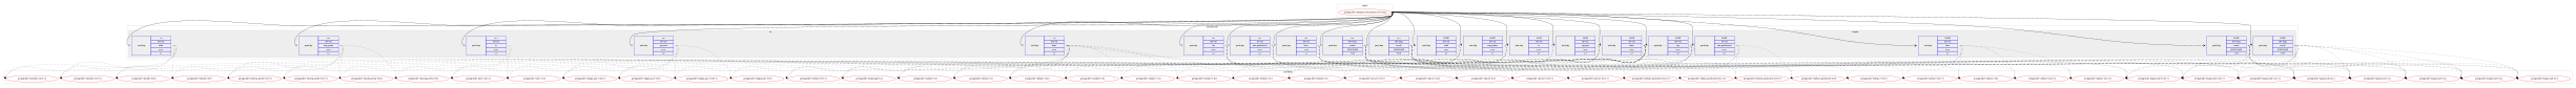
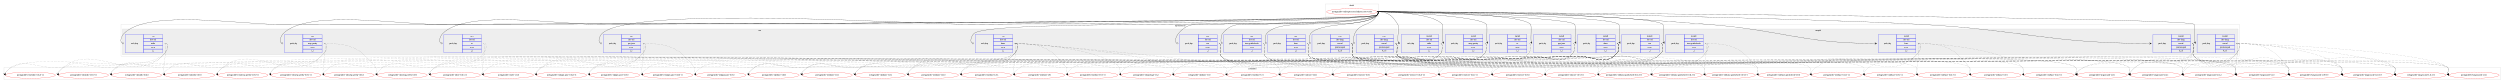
  digraph {
    compound=true
    concentrate=true
    fontname=Merriweather
    fontsize=10
    newrank=true
    rankdir=TB
    ranksep=1.5
    node [color=red fontname=Merriweather fontsize=10]
    edge [arrowhead=vee fontname=Merriweather headport=w style=dotted tailport=e weight=100]
    n1 [label="portage://dev-ml/expect_test_helpers_core-0.17.0" width=4]
    n2 [color=blue label=<<TABLE BORDER="0" CELLBORDER="1" CELLSPACING="0" CELLPADDING="4" WIDTH="220"><TR><TD ROWSPAN="6" CELLPADDING="30">pack_dep</TD></TR><TR><TD WIDTH="110">install</TD></TR><TR><TD>dev-lang</TD></TR><TR><TD>ocaml</TD></TR><TR><TD>greaterequal</TD></TR><TR><TD>[4,,,4]</TD></TR></TABLE>> shape=none]
    n3 [color=blue label=<<TABLE BORDER="0" CELLBORDER="1" CELLSPACING="0" CELLPADDING="4" WIDTH="220"><TR><TD ROWSPAN="6" CELLPADDING="30">pack_dep</TD></TR><TR><TD WIDTH="110">install</TD></TR><TR><TD>dev-lang</TD></TR><TR><TD>ocaml</TD></TR><TR><TD>greaterequal</TD></TR><TR><TD>[5,,,5]</TD></TR></TABLE>> shape=none]
    n4 [color=blue label=<<TABLE BORDER="0" CELLBORDER="1" CELLSPACING="0" CELLPADDING="4" WIDTH="220"><TR><TD ROWSPAN="6" CELLPADDING="30">pack_dep</TD></TR><TR><TD WIDTH="110">install</TD></TR><TR><TD>dev-ml</TD></TR><TR><TD>base</TD></TR><TR><TD>none</TD></TR><TR><TD>[,,]</TD></TR></TABLE>> shape=none]
    n5 [color=blue label=<<TABLE BORDER="0" CELLBORDER="1" CELLSPACING="0" CELLPADDING="4" WIDTH="220"><TR><TD ROWSPAN="6" CELLPADDING="30">pack_dep</TD></TR><TR><TD WIDTH="110">install</TD></TR><TR><TD>dev-ml</TD></TR><TR><TD>base_quickcheck</TD></TR><TR><TD>none</TD></TR><TR><TD>[,,]</TD></TR></TABLE>> shape=none]
    n6 [color=blue label=<<TABLE BORDER="0" CELLBORDER="1" CELLSPACING="0" CELLPADDING="4" WIDTH="220"><TR><TD ROWSPAN="6" CELLPADDING="30">pack_dep</TD></TR><TR><TD WIDTH="110">install</TD></TR><TR><TD>dev-ml</TD></TR><TR><TD>core</TD></TR><TR><TD>none</TD></TR><TR><TD>[,,]</TD></TR></TABLE>> shape=none]
    n7 [color=blue label=<<TABLE BORDER="0" CELLBORDER="1" CELLSPACING="0" CELLPADDING="4" WIDTH="220"><TR><TD ROWSPAN="6" CELLPADDING="30">pack_dep</TD></TR><TR><TD WIDTH="110">install</TD></TR><TR><TD>dev-ml</TD></TR><TR><TD>dune</TD></TR><TR><TD>none</TD></TR><TR><TD>[,,]</TD></TR></TABLE>> shape=none]
    n8 [color=blue label=<<TABLE BORDER="0" CELLBORDER="1" CELLSPACING="0" CELLPADDING="4" WIDTH="220"><TR><TD ROWSPAN="6" CELLPADDING="30">pack_dep</TD></TR><TR><TD WIDTH="110">install</TD></TR><TR><TD>dev-ml</TD></TR><TR><TD>ppx_jane</TD></TR><TR><TD>none</TD></TR><TR><TD>[,,]</TD></TR></TABLE>> shape=none]
    n9 [color=blue label=<<TABLE BORDER="0" CELLBORDER="1" CELLSPACING="0" CELLPADDING="4" WIDTH="220"><TR><TD ROWSPAN="6" CELLPADDING="30">pack_dep</TD></TR><TR><TD WIDTH="110">install</TD></TR><TR><TD>dev-ml</TD></TR><TR><TD>re</TD></TR><TR><TD>none</TD></TR><TR><TD>[,,]</TD></TR></TABLE>> shape=none]
    n10 [color=blue label=<<TABLE BORDER="0" CELLBORDER="1" CELLSPACING="0" CELLPADDING="4" WIDTH="220"><TR><TD ROWSPAN="6" CELLPADDING="30">pack_dep</TD></TR><TR><TD WIDTH="110">install</TD></TR><TR><TD>dev-ml</TD></TR><TR><TD>sexp_pretty</TD></TR><TR><TD>none</TD></TR><TR><TD>[,,]</TD></TR></TABLE>> shape=none]
    n11 [color=blue label=<<TABLE BORDER="0" CELLBORDER="1" CELLSPACING="0" CELLPADDING="4" WIDTH="220"><TR><TD ROWSPAN="6" CELLPADDING="30">pack_dep</TD></TR><TR><TD WIDTH="110">install</TD></TR><TR><TD>dev-ml</TD></TR><TR><TD>stdio</TD></TR><TR><TD>none</TD></TR><TR><TD>[,,]</TD></TR></TABLE>> shape=none]
    n12 [color=blue label=<<TABLE BORDER="0" CELLBORDER="1" CELLSPACING="0" CELLPADDING="4" WIDTH="220"><TR><TD ROWSPAN="6" CELLPADDING="30">pack_dep</TD></TR><TR><TD WIDTH="110">run</TD></TR><TR><TD>dev-lang</TD></TR><TR><TD>ocaml</TD></TR><TR><TD>greaterequal</TD></TR><TR><TD>[4,,,4]</TD></TR></TABLE>> shape=none]
    n13 [color=blue label=<<TABLE BORDER="0" CELLBORDER="1" CELLSPACING="0" CELLPADDING="4" WIDTH="220"><TR><TD ROWSPAN="6" CELLPADDING="30">pack_dep</TD></TR><TR><TD WIDTH="110">run</TD></TR><TR><TD>dev-lang</TD></TR><TR><TD>ocaml</TD></TR><TR><TD>greaterequal</TD></TR><TR><TD>[5,,,5]</TD></TR></TABLE>> shape=none]
    n14 [color=blue label=<<TABLE BORDER="0" CELLBORDER="1" CELLSPACING="0" CELLPADDING="4" WIDTH="220"><TR><TD ROWSPAN="6" CELLPADDING="30">pack_dep</TD></TR><TR><TD WIDTH="110">run</TD></TR><TR><TD>dev-ml</TD></TR><TR><TD>base</TD></TR><TR><TD>none</TD></TR><TR><TD>[,,]</TD></TR></TABLE>> shape=none]
    n15 [color=blue label=<<TABLE BORDER="0" CELLBORDER="1" CELLSPACING="0" CELLPADDING="4" WIDTH="220"><TR><TD ROWSPAN="6" CELLPADDING="30">pack_dep</TD></TR><TR><TD WIDTH="110">run</TD></TR><TR><TD>dev-ml</TD></TR><TR><TD>base_quickcheck</TD></TR><TR><TD>none</TD></TR><TR><TD>[,,]</TD></TR></TABLE>> shape=none]
    n16 [color=blue label=<<TABLE BORDER="0" CELLBORDER="1" CELLSPACING="0" CELLPADDING="4" WIDTH="220"><TR><TD ROWSPAN="6" CELLPADDING="30">pack_dep</TD></TR><TR><TD WIDTH="110">run</TD></TR><TR><TD>dev-ml</TD></TR><TR><TD>core</TD></TR><TR><TD>none</TD></TR><TR><TD>[,,]</TD></TR></TABLE>> shape=none]
    n17 [color=blue label=<<TABLE BORDER="0" CELLBORDER="1" CELLSPACING="0" CELLPADDING="4" WIDTH="220"><TR><TD ROWSPAN="6" CELLPADDING="30">pack_dep</TD></TR><TR><TD WIDTH="110">run</TD></TR><TR><TD>dev-ml</TD></TR><TR><TD>dune</TD></TR><TR><TD>none</TD></TR><TR><TD>[,,]</TD></TR></TABLE>> shape=none]
    n18 [color=blue label=<<TABLE BORDER="0" CELLBORDER="1" CELLSPACING="0" CELLPADDING="4" WIDTH="220"><TR><TD ROWSPAN="6" CELLPADDING="30">pack_dep</TD></TR><TR><TD WIDTH="110">run</TD></TR><TR><TD>dev-ml</TD></TR><TR><TD>ppx_jane</TD></TR><TR><TD>none</TD></TR><TR><TD>[,,]</TD></TR></TABLE>> shape=none]
    n19 [color=blue label=<<TABLE BORDER="0" CELLBORDER="1" CELLSPACING="0" CELLPADDING="4" WIDTH="220"><TR><TD ROWSPAN="6" CELLPADDING="30">pack_dep</TD></TR><TR><TD WIDTH="110">run</TD></TR><TR><TD>dev-ml</TD></TR><TR><TD>re</TD></TR><TR><TD>none</TD></TR><TR><TD>[,,]</TD></TR></TABLE>> shape=none]
    n20 [color=blue label=<<TABLE BORDER="0" CELLBORDER="1" CELLSPACING="0" CELLPADDING="4" WIDTH="220"><TR><TD ROWSPAN="6" CELLPADDING="30">pack_dep</TD></TR><TR><TD WIDTH="110">run</TD></TR><TR><TD>dev-ml</TD></TR><TR><TD>sexp_pretty</TD></TR><TR><TD>none</TD></TR><TR><TD>[,,]</TD></TR></TABLE>> shape=none]
    n21 [color=blue label=<<TABLE BORDER="0" CELLBORDER="1" CELLSPACING="0" CELLPADDING="4" WIDTH="220"><TR><TD ROWSPAN="6" CELLPADDING="30">pack_dep</TD></TR><TR><TD WIDTH="110">run</TD></TR><TR><TD>dev-ml</TD></TR><TR><TD>stdio</TD></TR><TR><TD>none</TD></TR><TR><TD>[,,]</TD></TR></TABLE>> shape=none]
    n22 [label="portage://dev-lang/ocaml-5.2.0" width=4]
    n23 [label="portage://dev-lang/ocaml-4.14.2" width=4]
    n24 [label="portage://dev-lang/ocaml-4.14.1" width=4]
    n25 [label="portage://dev-lang/ocaml-4.13.1" width=4]
    n26 [label="portage://dev-lang/ocaml-4.12.1" width=4]
    n27 [label="portage://dev-lang/ocaml-4.11.2-r2" width=4]
    n28 [label="portage://dev-lang/ocaml-4.10.2-r3" width=4]
    n29 [label="portage://dev-lang/ocaml-4.09.0-r3" width=4]
    n30 [label="portage://dev-ml/base-0.17.1" width=4]
    n31 [label="portage://dev-ml/base-0.16.3-r1" width=4]
    n32 [label="portage://dev-ml/base-0.15.1-r2" width=4]
    n33 [label="portage://dev-ml/base-0.14.3-r2" width=4]
    n34 [label="portage://dev-ml/base-0.14.0-r2" width=4]
    n35 [label="portage://dev-ml/base_quickcheck-0.17.0" width=4]
    n36 [label="portage://dev-ml/base_quickcheck-0.15.0-r3" width=4]
    n37 [label="portage://dev-ml/base_quickcheck-0.14.1-r2" width=4]
    n38 [label="portage://dev-ml/base_quickcheck-0.14.0-r1" width=4]
    n39 [label="portage://dev-ml/core-0.17.1" width=4]
    n40 [label="portage://dev-ml/core-0.16.1" width=4]
    n41 [label="portage://dev-ml/core-0.15.1-r1" width=4]
+   n42 [label="portage://dev-ml/core-0.15.0" width=4]
    n43 [label="portage://dev-ml/core-0.14.1-r1" width=4]
    n44 [label="portage://dev-ml/core-0.14.0-r6" width=4]
    n45 [label="portage://dev-ml/dune-3.16.0" width=4]
    n46 [label="portage://dev-ml/dune-3.13.1" width=4]
    n47 [label="portage://dev-ml/dune-3.11.1" width=4]
    n48 [label="portage://dev-ml/dune-3.10.0" width=4]
    n49 [label="portage://dev-ml/dune-3.7.1" width=4]
    n50 [label="portage://dev-ml/dune-3.7.0" width=4]
    n51 [label="portage://dev-ml/portage-3.6.2" width=4]
    n52 [label="portage://dev-ml/dune-2.9.3-r3" width=4]
    n53 [label="portage://dev-ml/dune-2.9.1" width=4]
    n54 [label="portage://dev-ml/dune-2.8.4" width=4]
    n55 [label="portage://dev-ml/ppx_jane-0.17.0" width=4]
    n56 [label="portage://dev-ml/ppx_jane-0.16.0-r1" width=4]
    n57 [label="portage://dev-ml/ppx_jane-0.15.0" width=4]
    n58 [label="portage://dev-ml/ppx_jane-0.14.0-r1" width=4]
    n59 [label="portage://dev-ml/re-1.11.0" width=4]
    n60 [label="portage://dev-ml/re-1.10.4-r2" width=4]
    n61 [label="portage://dev-ml/sexp_pretty-0.17.0" width=4]
    n62 [label="portage://dev-ml/sexp_pretty-0.16.0" width=4]
    n63 [label="portage://dev-ml/sexp_pretty-0.15.1-r1" width=4]
    n64 [label="portage://dev-ml/sexp_pretty-0.15.0-r1" width=4]
    n65 [label="portage://dev-ml/stdio-0.17.0" width=4]
    n66 [label="portage://dev-ml/stdio-0.16.0" width=4]
    n67 [label="portage://dev-ml/stdio-0.15.0-r1" width=4]
    n68 [label="portage://dev-ml/stdio-0.14.0-r2" width=4]
    subgraph cluster_1 {
      color=gray
      label=<<i>ebuild</i>>
      rank=same
      n1
    }
    subgraph cluster_2 {
      color=gray
      label=<<i>dependencies</i>>
      subgraph cluster_3 {
        color=gray
        fillcolor="#eeeeee"
        label=<<i>compile</i>>
        style=filled
        subgraph sub_4 {
          color=gray
          fillcolor="#eeeeee"
          label=<<i>compile</i>>
          style=filled
          n2
        }
        subgraph sub_5 {
          color=gray
          fillcolor="#eeeeee"
          label=<<i>compile</i>>
          style=filled
          n3
        }
        subgraph sub_6 {
          color=gray
          fillcolor="#eeeeee"
          label=<<i>compile</i>>
          style=filled
          n4
        }
        subgraph sub_7 {
          color=gray
          fillcolor="#eeeeee"
          label=<<i>compile</i>>
          style=filled
          n5
        }
        subgraph sub_8 {
          color=gray
          fillcolor="#eeeeee"
          label=<<i>compile</i>>
          style=filled
          n6
        }
        subgraph sub_9 {
          color=gray
          fillcolor="#eeeeee"
          label=<<i>compile</i>>
          style=filled
          n7
        }
        subgraph sub_10 {
          color=gray
          fillcolor="#eeeeee"
          label=<<i>compile</i>>
          style=filled
          n8
        }
        subgraph sub_11 {
          color=gray
          fillcolor="#eeeeee"
          label=<<i>compile</i>>
          style=filled
          n9
        }
        subgraph sub_12 {
          color=gray
          fillcolor="#eeeeee"
          label=<<i>compile</i>>
          style=filled
          n10
        }
        subgraph sub_13 {
          color=gray
          fillcolor="#eeeeee"
          label=<<i>compile</i>>
          style=filled
          n11
        }
      }
      subgraph cluster_14 {
        color=gray
        fillcolor="#eeeeee"
        label=<<i>compile and run</i>>
        style=filled
      }
      subgraph cluster_15 {
        color=gray
        fillcolor="#eeeeee"
        label=<<i>run</i>>
        style=filled
        subgraph sub_16 {
          color=gray
          fillcolor="#eeeeee"
          label=<<i>run</i>>
          style=filled
          n12
        }
        subgraph sub_17 {
          color=gray
          fillcolor="#eeeeee"
          label=<<i>run</i>>
          style=filled
          n13
        }
        subgraph sub_18 {
          color=gray
          fillcolor="#eeeeee"
          label=<<i>run</i>>
          style=filled
          n14
        }
        subgraph sub_19 {
          color=gray
          fillcolor="#eeeeee"
          label=<<i>run</i>>
          style=filled
          n15
        }
        subgraph sub_20 {
          color=gray
          fillcolor="#eeeeee"
          label=<<i>run</i>>
          style=filled
          n16
        }
        subgraph sub_21 {
          color=gray
          fillcolor="#eeeeee"
          label=<<i>run</i>>
          style=filled
          n17
        }
        subgraph sub_22 {
          color=gray
          fillcolor="#eeeeee"
          label=<<i>run</i>>
          style=filled
          n18
        }
        subgraph sub_23 {
          color=gray
          fillcolor="#eeeeee"
          label=<<i>run</i>>
          style=filled
          n19
        }
        subgraph sub_24 {
          color=gray
          fillcolor="#eeeeee"
          label=<<i>run</i>>
          style=filled
          n20
        }
        subgraph sub_25 {
          color=gray
          fillcolor="#eeeeee"
          label=<<i>run</i>>
          style=filled
          n21
        }
      }
    }
    subgraph cluster_26 {
      color=gray
      label=<<i>candidates</i>>
      rank=same
      subgraph sub_27 {
        color=black
        label=<<i>candidates</i>>
        nodesep=1
        rank=same
        n22
        n23
        n24
        n25
        n26
        n27
        n28
        n29
      }
      subgraph sub_28 {
        color=black
        label=<<i>candidates</i>>
        nodesep=1
        rank=same
        n22
        n23
        n24
        n25
        n26
        n27
        n28
        n29
      }
      subgraph sub_29 {
        color=black
        label=<<i>candidates</i>>
        nodesep=1
        rank=same
        n30
        n31
        n32
        n33
        n34
      }
      subgraph sub_30 {
        color=black
        label=<<i>candidates</i>>
        nodesep=1
        rank=same
        n35
        n36
        n37
        n38
      }
      subgraph sub_31 {
        color=black
        label=<<i>candidates</i>>
        nodesep=1
        rank=same
        n39
        n40
        n41
+       n42
        n43
        n44
      }
      subgraph sub_32 {
        color=black
        label=<<i>candidates</i>>
        nodesep=1
        rank=same
        n45
        n46
        n47
        n48
        n49
        n50
        n51
        n52
        n53
        n54
      }
      subgraph sub_33 {
        color=black
        label=<<i>candidates</i>>
        nodesep=1
        rank=same
        n55
        n56
        n57
        n58
      }
      subgraph sub_34 {
        color=black
        label=<<i>candidates</i>>
        nodesep=1
        rank=same
        n59
        n60
      }
      subgraph sub_35 {
        color=black
        label=<<i>candidates</i>>
        nodesep=1
        rank=same
        n61
        n62
        n63
        n64
      }
      subgraph sub_36 {
        color=black
        label=<<i>candidates</i>>
        nodesep=1
        rank=same
        n65
        n66
        n67
        n68
      }
      subgraph sub_37 {
        color=black
        label=<<i>candidates</i>>
        nodesep=1
        rank=same
        n22
        n23
        n24
        n25
        n26
        n27
        n28
        n29
      }
      subgraph sub_38 {
        color=black
        label=<<i>candidates</i>>
        nodesep=1
        rank=same
        n22
        n23
        n24
        n25
        n26
        n27
        n28
        n29
      }
      subgraph sub_39 {
        color=black
        label=<<i>candidates</i>>
        nodesep=1
        rank=same
        n30
        n31
        n32
        n33
        n34
      }
      subgraph sub_40 {
        color=black
        label=<<i>candidates</i>>
        nodesep=1
        rank=same
        n35
        n36
        n37
        n38
      }
      subgraph sub_41 {
        color=black
        label=<<i>candidates</i>>
        nodesep=1
        rank=same
        n39
        n40
        n41
+       n42
        n43
        n44
      }
      subgraph sub_42 {
        color=black
        label=<<i>candidates</i>>
        nodesep=1
        rank=same
        n45
        n46
        n47
        n48
        n49
        n50
        n51
        n52
        n53
        n54
      }
      subgraph sub_43 {
        color=black
        label=<<i>candidates</i>>
        nodesep=1
        rank=same
        n55
        n56
        n57
        n58
      }
      subgraph sub_44 {
        color=black
        label=<<i>candidates</i>>
        nodesep=1
        rank=same
        n59
        n60
      }
      subgraph sub_45 {
        color=black
        label=<<i>candidates</i>>
        nodesep=1
        rank=same
        n61
        n62
        n63
        n64
      }
      subgraph sub_46 {
        color=black
        label=<<i>candidates</i>>
        nodesep=1
        rank=same
        n65
        n66
        n67
        n68
      }
    }
    n1 -> n2 [style=solid weight=20]
    n1 -> n3 [style=solid weight=20]
    n1 -> n4 [style=solid weight=20]
    n1 -> n5 [style=solid weight=20]
    n1 -> n6 [style=solid weight=20]
    n1 -> n7 [style=solid weight=20]
    n1 -> n8 [style=solid weight=20]
    n1 -> n9 [style=solid weight=20]
    n1 -> n10 [style=solid weight=20]
    n1 -> n11 [style=solid weight=20]
    n1 -> n12 [arrowhead=odot style=solid weight=20]
    n1 -> n13 [arrowhead=odot style=solid weight=20]
    n1 -> n14 [arrowhead=odot style=solid weight=20]
    n1 -> n15 [arrowhead=odot style=solid weight=20]
    n1 -> n16 [arrowhead=odot style=solid weight=20]
    n1 -> n17 [arrowhead=odot style=solid weight=20]
    n1 -> n18 [arrowhead=odot style=solid weight=20]
    n1 -> n19 [arrowhead=odot style=solid weight=20]
    n1 -> n20 [arrowhead=odot style=solid weight=20]
    n1 -> n21 [arrowhead=odot style=solid weight=20]
    n2 -> n22
    n2 -> n23
    n2 -> n24
    n2 -> n25
    n2 -> n26
    n2 -> n27
    n2 -> n28
    n2 -> n29
    n3 -> n22
    n3 -> n23
    n3 -> n24
    n3 -> n25
    n3 -> n26
    n3 -> n27
    n3 -> n28
    n3 -> n29
    n4 -> n30
    n4 -> n31
    n4 -> n32
    n4 -> n33
    n4 -> n34
    n5 -> n35
    n5 -> n36
    n5 -> n37
    n5 -> n38
    n6 -> n39
    n6 -> n40
    n6 -> n41
+   n6 -> n42
    n6 -> n43
    n6 -> n44
    n7 -> n45
    n7 -> n46
    n7 -> n47
    n7 -> n48
    n7 -> n49
    n7 -> n50
    n7 -> n51
    n7 -> n52
    n7 -> n53
    n7 -> n54
    n8 -> n55
    n8 -> n56
    n8 -> n57
    n8 -> n58
    n9 -> n59
    n9 -> n60
    n10 -> n61
    n10 -> n62
    n10 -> n63
    n10 -> n64
    n11 -> n65
    n11 -> n66
    n11 -> n67
    n11 -> n68
    n12 -> n22
    n12 -> n23
    n12 -> n24
    n12 -> n25
    n12 -> n26
    n12 -> n27
    n12 -> n28
    n12 -> n29
    n13 -> n22
    n13 -> n23
    n13 -> n24
    n13 -> n25
    n13 -> n26
    n13 -> n27
    n13 -> n28
    n13 -> n29
    n14 -> n30
    n14 -> n31
    n14 -> n32
    n14 -> n33
    n14 -> n34
    n15 -> n35
    n15 -> n36
    n15 -> n37
    n15 -> n38
    n16 -> n39
    n16 -> n40
    n16 -> n41
+   n16 -> n42
    n16 -> n43
    n16 -> n44
    n17 -> n45
    n17 -> n46
    n17 -> n47
    n17 -> n48
    n17 -> n49
    n17 -> n50
    n17 -> n51
    n17 -> n52
    n17 -> n53
    n17 -> n54
    n18 -> n55
    n18 -> n56
    n18 -> n57
    n18 -> n58
    n19 -> n59
    n19 -> n60
    n20 -> n61
    n20 -> n62
    n20 -> n63
    n20 -> n64
    n21 -> n65
    n21 -> n66
    n21 -> n67
    n21 -> n68
  }
